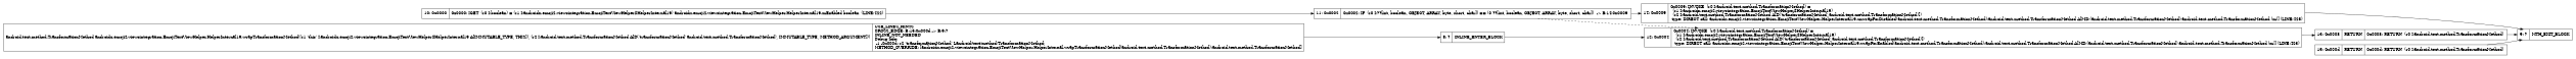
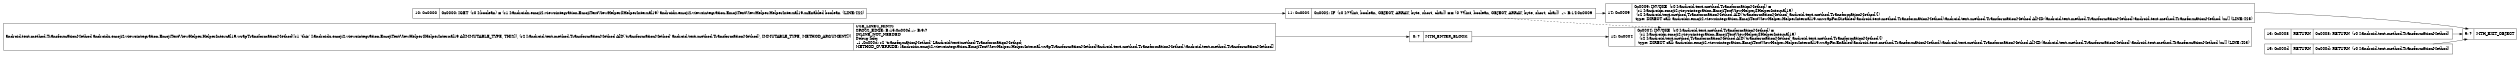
  digraph {
    rankdir=LR
    node [shape=record]
-   n1 [label="{8\:\ ?|INLINE_ENTER_BLOCK\l}"]
+   n1 [label="{8\:\ ?|MTH_ENTER_BLOCK\l}"]
    n2 [label="{12\:\ 0x0004|0x0004: INVOKE  (r0 I:android.text.method.TransformationMethod) = \l  (r1 I:androidx.emoji2.viewsintegration.EmojiTextViewHelper$HelperInternal19)\l  (r2 I:android.text.method.TransformationMethod A[D('transformationMethod' android.text.method.TransformationMethod)])\l type: DIRECT call: androidx.emoji2.viewsintegration.EmojiTextViewHelper.HelperInternal19.wrapForEnabled(android.text.method.TransformationMethod):android.text.method.TransformationMethod A[MD:(android.text.method.TransformationMethod):android.text.method.TransformationMethod (m)] (LINE:423)\l}"]
    n3 [label="{10\:\ 0x0000|0x0000: IGET  (r0 I:boolean) = (r1 I:androidx.emoji2.viewsintegration.EmojiTextViewHelper$HelperInternal19) androidx.emoji2.viewsintegration.EmojiTextViewHelper.HelperInternal19.mEnabled boolean  (LINE:422)\l}"]
    n4 [label="{11\:\ 0x0002|0x0002: IF  (r0 I:??[int, boolean, OBJECT, ARRAY, byte, short, char]) == (0 ??[int, boolean, OBJECT, ARRAY, byte, short, char])  \-\> B:14:0x0009 \l}"]
    n5 [label="{14\:\ 0x0009|0x0009: INVOKE  (r0 I:android.text.method.TransformationMethod) = \l  (r1 I:androidx.emoji2.viewsintegration.EmojiTextViewHelper$HelperInternal19)\l  (r2 I:android.text.method.TransformationMethod A[D('transformationMethod' android.text.method.TransformationMethod)])\l type: DIRECT call: androidx.emoji2.viewsintegration.EmojiTextViewHelper.HelperInternal19.unwrapForDisabled(android.text.method.TransformationMethod):android.text.method.TransformationMethod A[MD:(android.text.method.TransformationMethod):android.text.method.TransformationMethod (m)] (LINE:425)\l}"]
    n6 [label="{13\:\ 0x0008|RETURN\l|0x0008: RETURN  (r0 I:android.text.method.TransformationMethod) \l}"]
-   n7 [label="{9\:\ ?|MTH_EXIT_BLOCK\l}"]
+   n7 [label="{9\:\ ?|MTH_EXIT_OBJECT\l}"]
    n8 [label="{15\:\ 0x000d|RETURN\l|0x000d: RETURN  (r0 I:android.text.method.TransformationMethod) \l}"]
    n9 [label="{android.text.method.TransformationMethod androidx.emoji2.viewsintegration.EmojiTextViewHelper.HelperInternal19.wrapTransformationMethod((r1 'this' I:androidx.emoji2.viewsintegration.EmojiTextViewHelper$HelperInternal19 A[IMMUTABLE_TYPE, THIS]), (r2 I:android.text.method.TransformationMethod A[D('transformationMethod' android.text.method.TransformationMethod), IMMUTABLE_TYPE, METHOD_ARGUMENT]))  | USE_LINES_HINTS\lCROSS_EDGE: B:15:0x000d \-\> B:9:?\lINLINE_NOT_NEEDED\lDebug Info:\l  \-1 \-0x000d: r2 'transformationMethod' Landroid\/text\/method\/TransformationMethod;\lMETHOD_OVERRIDE: [androidx.emoji2.viewsintegration.EmojiTextViewHelper.HelperInternal.wrapTransformationMethod(android.text.method.TransformationMethod):android.text.method.TransformationMethod]\l}"]
    n1 -> n2
-   n2 -> n6
    n3 -> n4
    n4 -> n2 [style=dashed]
    n4 -> n5
    n5 -> n7
    n6 -> n7
    n8 -> n7
    n9 -> n1
  }
